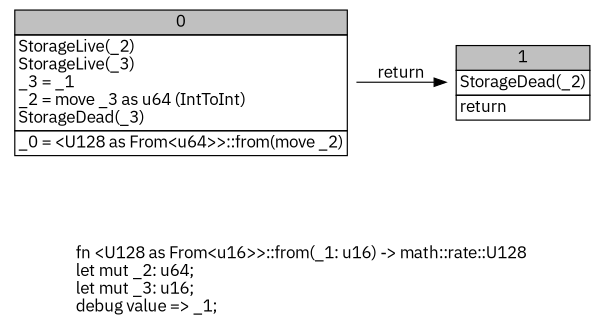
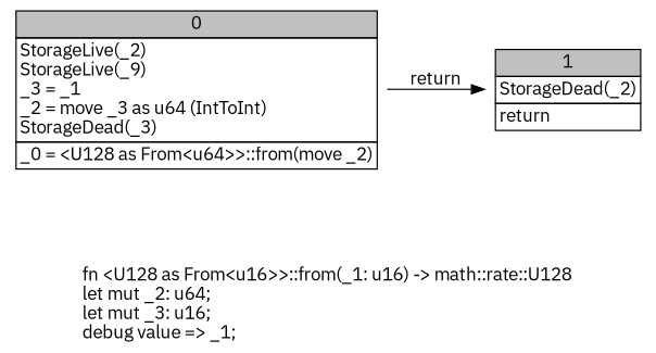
  digraph {
    fontname="IBM Plex Sans"
    label=<fn &lt;U128 as From&lt;u16&gt;&gt;::from(_1: u16) -&gt; math::rate::U128<br align="left"/>let mut _2: u64;<br align="left"/>let mut _3: u16;<br align="left"/>debug value =&gt; _1;<br align="left"/>>
    rankdir=LR
    node [fontname="IBM Plex Sans" shape=none]
-   n1 [label=<<table border="0" cellborder="1" cellspacing="0"><tr><td bgcolor="gray" align="center" colspan="1">0</td></tr><tr><td align="left" balign="left">StorageLive(_2)<br/>StorageLive(_3)<br/>_3 = _1<br/>_2 = move _3 as u64 (IntToInt)<br/>StorageDead(_3)<br/></td></tr><tr><td align="left">_0 = &lt;U128 as From&lt;u64&gt;&gt;::from(move _2)</td></tr></table>>]
+   n1 [label=<<table border="0" cellborder="1" cellspacing="0"><tr><td bgcolor="gray" align="center" colspan="1">0</td></tr><tr><td align="left" balign="left">StorageLive(_2)<br/>StorageLive(_9)<br/>_3 = _1<br/>_2 = move _3 as u64 (IntToInt)<br/>StorageDead(_3)<br/></td></tr><tr><td align="left">_0 = &lt;U128 as From&lt;u64&gt;&gt;::from(move _2)</td></tr></table>>]
    n2 [label=<<table border="0" cellborder="1" cellspacing="0"><tr><td bgcolor="gray" align="center" colspan="1">1</td></tr><tr><td align="left" balign="left">StorageDead(_2)<br/></td></tr><tr><td align="left">return</td></tr></table>>]
    n1 -> n2 [fontname="IBM Plex Sans" label=return]
  }
